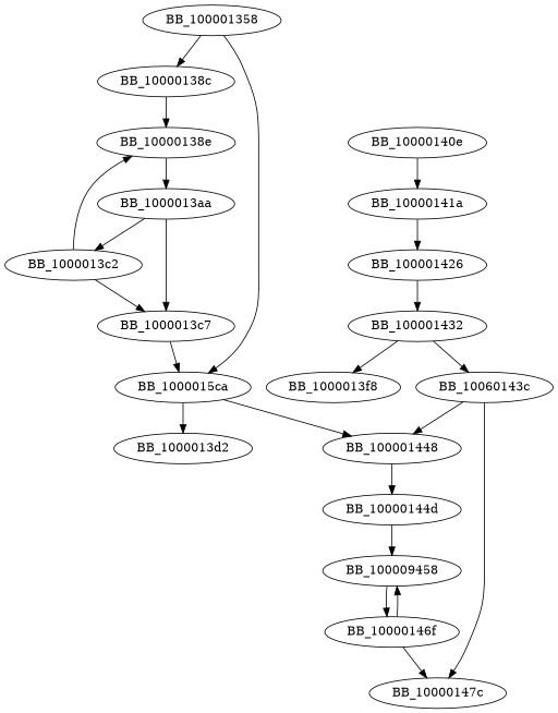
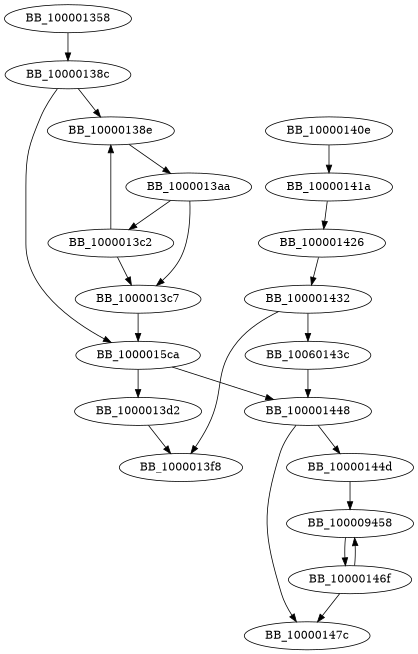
  digraph {
    BB_100001358
    BB_10000138c
    n3 [label=BB_1000015ca]
    BB_10000138e
    BB_1000013d2
    BB_100001448
    BB_1000013aa
    BB_1000013f8
    BB_10000144d
    BB_10000147c
    BB_1000013c2
    BB_1000013c7
    n13 [label=BB_100009458]
    BB_10000140e
    BB_10000141a
    BB_100001426
    BB_100001432
    n18 [label=BB_10060143c]
    BB_10000146f
    BB_100001358 -> BB_10000138c
-   BB_100001358 -> n3
+   BB_10000138c -> n3
    BB_10000138c -> BB_10000138e
    n3 -> BB_1000013d2
    n3 -> BB_100001448
    BB_10000138e -> BB_1000013aa
+   BB_1000013d2 -> BB_1000013f8
    BB_100001448 -> BB_10000144d
-   n18 -> BB_10000147c
+   BB_100001448 -> BB_10000147c
    BB_1000013aa -> BB_1000013c2
    BB_1000013aa -> BB_1000013c7
    BB_10000144d -> n13
    BB_1000013c2 -> BB_10000138e
    BB_1000013c2 -> BB_1000013c7
    BB_1000013c7 -> n3
    n13 -> BB_10000146f
    BB_10000140e -> BB_10000141a
    BB_10000141a -> BB_100001426
    BB_100001426 -> BB_100001432
    BB_100001432 -> BB_1000013f8
    BB_100001432 -> n18
    n18 -> BB_100001448
    BB_10000146f -> BB_10000147c
    BB_10000146f -> n13
  }
